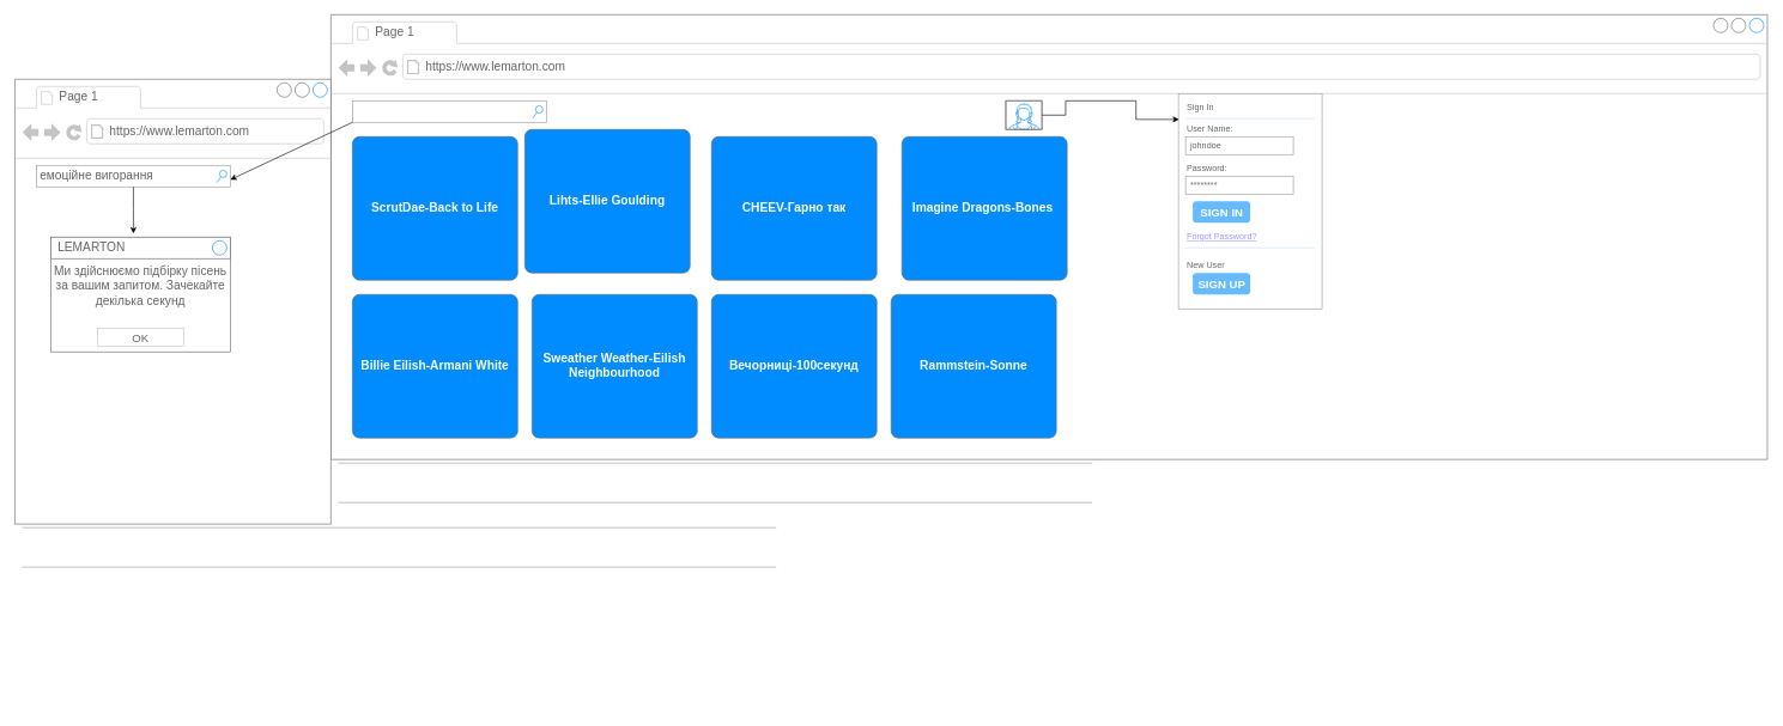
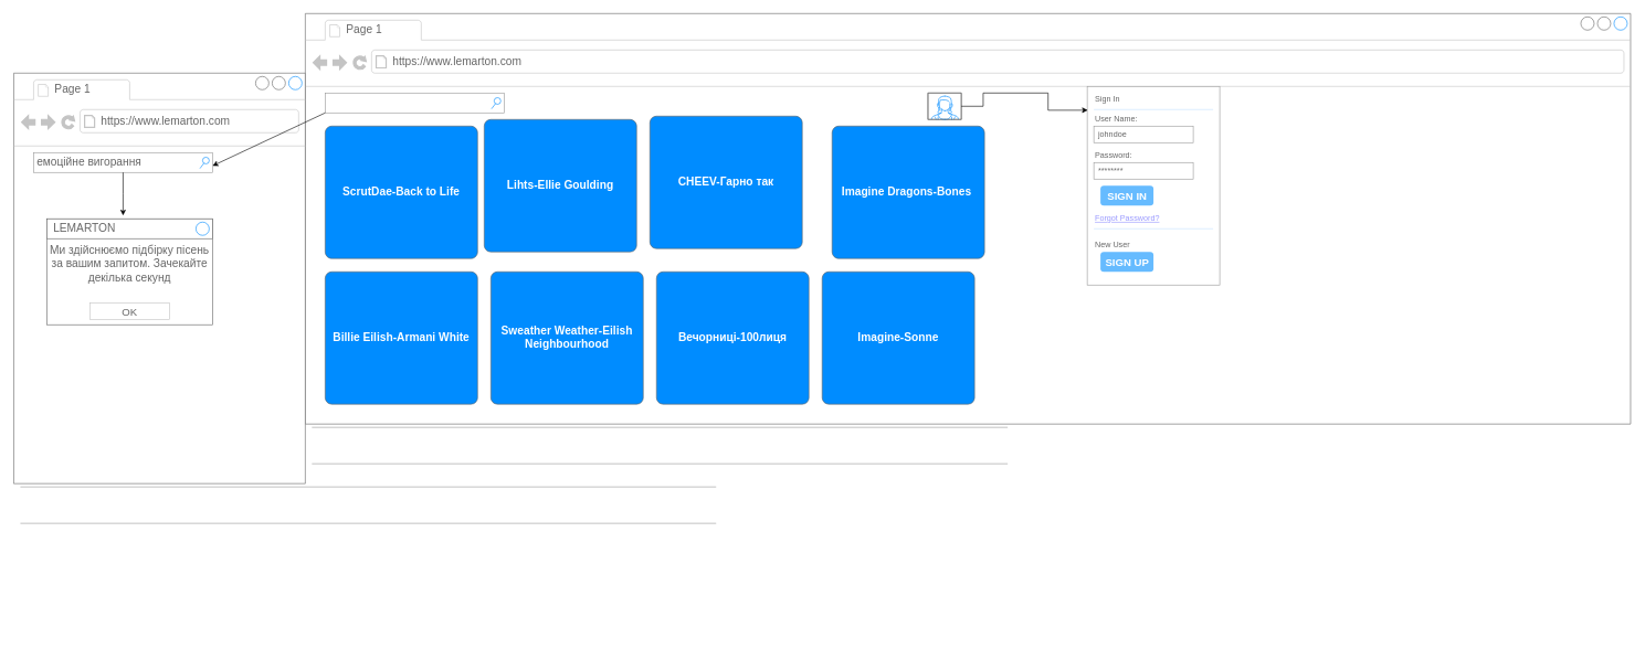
  <mxCell id="0" />
  <mxCell id="1" parent="0" />
  <mxCell id="2" value="+" style="strokeWidth=1;shadow=0;dashed=0;align=center;html=1;shape=mxgraph.mockup.containers.browserWindow;rSize=0;strokeColor=#666666;mainText=,;recursiveResize=0;rounded=0;labelBackgroundColor=none;fontFamily=Verdana;fontSize=12" parent="1" vertex="1"><mxGeometry x="460" y="20" width="2000" height="620" as="geometry" /></mxCell>
  <mxCell id="3" value="Page 1" style="strokeWidth=1;shadow=0;dashed=0;align=center;html=1;shape=mxgraph.mockup.containers.anchor;fontSize=17;fontColor=#666666;align=left;" parent="2" vertex="1"><mxGeometry x="60" y="12" width="110" height="26" as="geometry" /></mxCell>
  <mxCell id="4" value="https://www.lemarton.com" style="strokeWidth=1;shadow=0;dashed=0;align=center;html=1;shape=mxgraph.mockup.containers.anchor;rSize=0;fontSize=17;fontColor=#666666;align=left;" parent="2" vertex="1"><mxGeometry x="130" y="60" width="250" height="26" as="geometry" /></mxCell>
  <mxCell id="5" value="" style="strokeWidth=1;shadow=0;dashed=0;align=center;html=1;shape=mxgraph.mockup.forms.searchBox;strokeColor=#999999;mainText=;strokeColor2=#008cff;fontColor=#666666;fontSize=17;align=left;spacingLeft=3;rounded=0;labelBackgroundColor=none;" parent="2" vertex="1"><mxGeometry x="30" y="120" width="270" height="30" as="geometry" /></mxCell>
  <mxCell id="6" value="" style="verticalLabelPosition=bottom;shadow=0;dashed=0;align=center;html=1;verticalAlign=top;strokeWidth=1;shape=mxgraph.mockup.markup.line;strokeColor=#999999;rounded=0;labelBackgroundColor=none;fillColor=#ffffff;fontFamily=Verdana;fontSize=12;fontColor=#000000;" parent="2" vertex="1"><mxGeometry x="10" y="480" width="1050" height="400" as="geometry" /></mxCell>
  <mxCell id="7" value="" style="verticalLabelPosition=bottom;shadow=0;dashed=0;align=center;html=1;verticalAlign=top;strokeWidth=1;shape=mxgraph.mockup.markup.line;strokeColor=#999999;rounded=0;labelBackgroundColor=none;fillColor=#ffffff;fontFamily=Verdana;fontSize=12;fontColor=#000000;" parent="2" vertex="1"><mxGeometry x="10" y="570" width="1050" height="110" as="geometry" /></mxCell>
  <mxCell id="8" value="ScrutDae-Back to Life" style="strokeWidth=1;shadow=0;dashed=0;align=center;html=1;shape=mxgraph.mockup.buttons.button;strokeColor=#666666;fontColor=#ffffff;mainText=;buttonStyle=round;fontSize=17;fontStyle=1;fillColor=#008cff;whiteSpace=wrap;" vertex="1" parent="2"><mxGeometry x="30" y="170" width="230" height="200" as="geometry" /></mxCell>
  <mxCell id="9" value="Lihts-Ellie Goulding" style="strokeWidth=1;shadow=0;dashed=0;align=center;html=1;shape=mxgraph.mockup.buttons.button;strokeColor=#666666;fontColor=#ffffff;mainText=;buttonStyle=round;fontSize=17;fontStyle=1;fillColor=#008cff;whiteSpace=wrap;" vertex="1" parent="2"><mxGeometry x="270" y="160" width="230" height="200" as="geometry" /></mxCell>
- <mxCell id="10" value="CHEEV-Гарно так" style="strokeWidth=1;shadow=0;dashed=0;align=center;html=1;shape=mxgraph.mockup.buttons.button;strokeColor=#666666;fontColor=#ffffff;mainText=;buttonStyle=round;fontSize=17;fontStyle=1;fillColor=#008cff;whiteSpace=wrap;" vertex="1" parent="2"><mxGeometry x="530" y="170" width="230" height="200" as="geometry" /></mxCell>
+ <mxCell id="10" value="CHEEV-Гарно так" style="strokeWidth=1;shadow=0;dashed=0;align=center;html=1;shape=mxgraph.mockup.buttons.button;strokeColor=#666666;fontColor=#ffffff;mainText=;buttonStyle=round;fontSize=17;fontStyle=1;fillColor=#008cff;whiteSpace=wrap;" vertex="1" parent="2"><mxGeometry x="520" y="155" width="230" height="200" as="geometry" /></mxCell>
  <mxCell id="11" value="Imagine Dragons-Bones&amp;nbsp;" style="strokeWidth=1;shadow=0;dashed=0;align=center;html=1;shape=mxgraph.mockup.buttons.button;strokeColor=#666666;fontColor=#ffffff;mainText=;buttonStyle=round;fontSize=17;fontStyle=1;fillColor=#008cff;whiteSpace=wrap;" vertex="1" parent="2"><mxGeometry x="795" y="170" width="230" height="200" as="geometry" /></mxCell>
  <mxCell id="12" value="Billie Eilish-Armani White" style="strokeWidth=1;shadow=0;dashed=0;align=center;html=1;shape=mxgraph.mockup.buttons.button;strokeColor=#666666;fontColor=#ffffff;mainText=;buttonStyle=round;fontSize=17;fontStyle=1;fillColor=#008cff;whiteSpace=wrap;" vertex="1" parent="2"><mxGeometry x="30" y="390" width="230" height="200" as="geometry" /></mxCell>
  <mxCell id="13" value="Sweather Weather-Eilish Neighbourhood" style="strokeWidth=1;shadow=0;dashed=0;align=center;html=1;shape=mxgraph.mockup.buttons.button;strokeColor=#666666;fontColor=#ffffff;mainText=;buttonStyle=round;fontSize=17;fontStyle=1;fillColor=#008cff;whiteSpace=wrap;" vertex="1" parent="2"><mxGeometry x="280" y="390" width="230" height="200" as="geometry" /></mxCell>
- <mxCell id="14" value="Вечорниці-100секунд" style="strokeWidth=1;shadow=0;dashed=0;align=center;html=1;shape=mxgraph.mockup.buttons.button;strokeColor=#666666;fontColor=#ffffff;mainText=;buttonStyle=round;fontSize=17;fontStyle=1;fillColor=#008cff;whiteSpace=wrap;" vertex="1" parent="2"><mxGeometry x="530" y="390" width="230" height="200" as="geometry" /></mxCell>
- <mxCell id="15" value="Rammstein-Sonne" style="strokeWidth=1;shadow=0;dashed=0;align=center;html=1;shape=mxgraph.mockup.buttons.button;strokeColor=#666666;fontColor=#ffffff;mainText=;buttonStyle=round;fontSize=17;fontStyle=1;fillColor=#008cff;whiteSpace=wrap;" vertex="1" parent="2"><mxGeometry x="780" y="390" width="230" height="200" as="geometry" /></mxCell>
+ <mxCell id="14" value="Вечорниці-100лиця" style="strokeWidth=1;shadow=0;dashed=0;align=center;html=1;shape=mxgraph.mockup.buttons.button;strokeColor=#666666;fontColor=#ffffff;mainText=;buttonStyle=round;fontSize=17;fontStyle=1;fillColor=#008cff;whiteSpace=wrap;" vertex="1" parent="2"><mxGeometry x="530" y="390" width="230" height="200" as="geometry" /></mxCell>
+ <mxCell id="15" value="Imagine-Sonne" style="strokeWidth=1;shadow=0;dashed=0;align=center;html=1;shape=mxgraph.mockup.buttons.button;strokeColor=#666666;fontColor=#ffffff;mainText=;buttonStyle=round;fontSize=17;fontStyle=1;fillColor=#008cff;whiteSpace=wrap;" vertex="1" parent="2"><mxGeometry x="780" y="390" width="230" height="200" as="geometry" /></mxCell>
  <mxCell id="16" value="" style="verticalLabelPosition=bottom;shadow=0;dashed=0;align=center;html=1;verticalAlign=top;strokeWidth=1;shape=mxgraph.mockup.containers.userFemale;strokeColor=#666666;strokeColor2=#008cff;" vertex="1" parent="2"><mxGeometry x="940" y="120" width="50" height="40" as="geometry" /></mxCell>
  <mxCell id="17" value="+" style="strokeWidth=1;shadow=0;dashed=0;align=center;html=1;shape=mxgraph.mockup.containers.browserWindow;rSize=0;strokeColor=#666666;mainText=,;recursiveResize=0;rounded=0;labelBackgroundColor=none;fontFamily=Verdana;fontSize=12" vertex="1" parent="2"><mxGeometry x="-440" y="90" width="440" height="620" as="geometry" /></mxCell>
  <mxCell id="18" value="Page 1" style="strokeWidth=1;shadow=0;dashed=0;align=center;html=1;shape=mxgraph.mockup.containers.anchor;fontSize=17;fontColor=#666666;align=left;" vertex="1" parent="17"><mxGeometry x="60" y="12" width="110" height="26" as="geometry" /></mxCell>
  <mxCell id="19" value="https://www.lemarton.com" style="strokeWidth=1;shadow=0;dashed=0;align=center;html=1;shape=mxgraph.mockup.containers.anchor;rSize=0;fontSize=17;fontColor=#666666;align=left;" vertex="1" parent="17"><mxGeometry x="130" y="60" width="250" height="26" as="geometry" /></mxCell>
  <mxCell id="20" value="емоційне вигорання" style="strokeWidth=1;shadow=0;dashed=0;align=center;html=1;shape=mxgraph.mockup.forms.searchBox;strokeColor=#999999;mainText=;strokeColor2=#008cff;fontColor=#666666;fontSize=17;align=left;spacingLeft=3;rounded=0;labelBackgroundColor=none;" vertex="1" parent="17"><mxGeometry x="30" y="120" width="270" height="30" as="geometry" /></mxCell>
  <mxCell id="21" value="" style="verticalLabelPosition=bottom;shadow=0;dashed=0;align=center;html=1;verticalAlign=top;strokeWidth=1;shape=mxgraph.mockup.markup.line;strokeColor=#999999;rounded=0;labelBackgroundColor=none;fillColor=#ffffff;fontFamily=Verdana;fontSize=12;fontColor=#000000;" vertex="1" parent="17"><mxGeometry x="10" y="480" width="1050" height="400" as="geometry" /></mxCell>
  <mxCell id="22" value="" style="verticalLabelPosition=bottom;shadow=0;dashed=0;align=center;html=1;verticalAlign=top;strokeWidth=1;shape=mxgraph.mockup.markup.line;strokeColor=#999999;rounded=0;labelBackgroundColor=none;fillColor=#ffffff;fontFamily=Verdana;fontSize=12;fontColor=#000000;" vertex="1" parent="17"><mxGeometry x="10" y="570" width="1050" height="110" as="geometry" /></mxCell>
  <mxCell id="23" value="Ми здійснюємо підбірку пісень за вашим запитом. Зачекайте декілька секунд" style="strokeWidth=1;shadow=0;dashed=0;align=center;html=1;shape=mxgraph.mockup.containers.rrect;rSize=0;strokeColor=#666666;fontColor=#666666;fontSize=17;verticalAlign=top;whiteSpace=wrap;fillColor=#ffffff;spacingTop=32;" vertex="1" parent="17"><mxGeometry x="50" y="220" width="250" height="160" as="geometry" /></mxCell>
  <mxCell id="24" value="LEMARTON" style="strokeWidth=1;shadow=0;dashed=0;align=center;html=1;shape=mxgraph.mockup.containers.rrect;rSize=0;fontSize=17;fontColor=#666666;strokeColor=#666666;align=left;spacingLeft=8;fillColor=#ffffff;resizeWidth=1;" vertex="1" parent="23"><mxGeometry width="250" height="30" relative="1" as="geometry" /></mxCell>
  <mxCell id="25" value="" style="shape=ellipse;strokeColor=#008cff;resizable=0;fillColor=none;html=1;" vertex="1" parent="24"><mxGeometry x="1" y="0.5" width="20" height="20" relative="1" as="geometry"><mxPoint x="-25" y="-10" as="offset" /></mxGeometry></mxCell>
  <mxCell id="26" value="OK" style="strokeWidth=1;shadow=0;dashed=0;align=center;html=1;shape=mxgraph.mockup.containers.rrect;rSize=0;fontSize=16;fontColor=#666666;strokeColor=#c4c4c4;resizable=0;whiteSpace=wrap;fillColor=#ffffff;" vertex="1" parent="23"><mxGeometry x="0.5" y="1" width="120" height="25" relative="1" as="geometry"><mxPoint x="-60" y="-33" as="offset" /></mxGeometry></mxCell>
  <mxCell id="27" value="" style="strokeWidth=1;shadow=0;dashed=0;align=center;html=1;shape=mxgraph.mockup.forms.rrect;rSize=0;strokeColor=#999999;fillColor=#ffffff;" vertex="1" parent="2"><mxGeometry x="1180" y="110" width="200" height="300" as="geometry" /></mxCell>
  <mxCell id="28" value="Sign In" style="strokeWidth=1;shadow=0;dashed=0;align=center;html=1;shape=mxgraph.mockup.forms.anchor;fontSize=12;fontColor=#666666;align=left;resizeWidth=1;spacingLeft=0;" vertex="1" parent="27"><mxGeometry width="100" height="20" relative="1" as="geometry"><mxPoint x="10" y="10" as="offset" /></mxGeometry></mxCell>
  <mxCell id="29" value="" style="shape=line;strokeColor=#ddeeff;strokeWidth=2;html=1;resizeWidth=1;" vertex="1" parent="27"><mxGeometry width="180" height="10" relative="1" as="geometry"><mxPoint x="10" y="30" as="offset" /></mxGeometry></mxCell>
  <mxCell id="30" value="User Name:" style="strokeWidth=1;shadow=0;dashed=0;align=center;html=1;shape=mxgraph.mockup.forms.anchor;fontSize=12;fontColor=#666666;align=left;resizeWidth=1;spacingLeft=0;" vertex="1" parent="27"><mxGeometry width="100" height="20" relative="1" as="geometry"><mxPoint x="10" y="40" as="offset" /></mxGeometry></mxCell>
  <mxCell id="31" value="johndoe" style="strokeWidth=1;shadow=0;dashed=0;align=center;html=1;shape=mxgraph.mockup.forms.rrect;rSize=0;strokeColor=#999999;fontColor=#666666;align=left;spacingLeft=5;resizeWidth=1;" vertex="1" parent="27"><mxGeometry width="150" height="25" relative="1" as="geometry"><mxPoint x="10" y="60" as="offset" /></mxGeometry></mxCell>
  <mxCell id="32" value="Password:" style="strokeWidth=1;shadow=0;dashed=0;align=center;html=1;shape=mxgraph.mockup.forms.anchor;fontSize=12;fontColor=#666666;align=left;resizeWidth=1;spacingLeft=0;" vertex="1" parent="27"><mxGeometry width="100" height="20" relative="1" as="geometry"><mxPoint x="10" y="95" as="offset" /></mxGeometry></mxCell>
  <mxCell id="33" value="********" style="strokeWidth=1;shadow=0;dashed=0;align=center;html=1;shape=mxgraph.mockup.forms.rrect;rSize=0;strokeColor=#999999;fontColor=#666666;align=left;spacingLeft=5;resizeWidth=1;" vertex="1" parent="27"><mxGeometry width="150" height="25" relative="1" as="geometry"><mxPoint x="10" y="115" as="offset" /></mxGeometry></mxCell>
  <mxCell id="34" value="SIGN IN" style="strokeWidth=1;shadow=0;dashed=0;align=center;html=1;shape=mxgraph.mockup.forms.rrect;rSize=5;strokeColor=none;fontColor=#ffffff;fillColor=#66bbff;fontSize=16;fontStyle=1;" vertex="1" parent="27"><mxGeometry y="1" width="80" height="30" relative="1" as="geometry"><mxPoint x="20" y="-150" as="offset" /></mxGeometry></mxCell>
  <mxCell id="35" value="Forgot Password?" style="strokeWidth=1;shadow=0;dashed=0;align=center;html=1;shape=mxgraph.mockup.forms.anchor;fontSize=12;fontColor=#9999ff;align=left;spacingLeft=0;fontStyle=4;resizeWidth=1;" vertex="1" parent="27"><mxGeometry y="1" width="150" height="20" relative="1" as="geometry"><mxPoint x="10" y="-110" as="offset" /></mxGeometry></mxCell>
  <mxCell id="36" value="" style="shape=line;strokeColor=#ddeeff;strokeWidth=2;html=1;resizeWidth=1;" vertex="1" parent="27"><mxGeometry y="1" width="180" height="10" relative="1" as="geometry"><mxPoint x="10" y="-90" as="offset" /></mxGeometry></mxCell>
  <mxCell id="37" value="New User" style="strokeWidth=1;shadow=0;dashed=0;align=center;html=1;shape=mxgraph.mockup.forms.anchor;fontSize=12;fontColor=#666666;align=left;spacingLeft=0;resizeWidth=1;" vertex="1" parent="27"><mxGeometry y="1" width="150" height="20" relative="1" as="geometry"><mxPoint x="10" y="-70" as="offset" /></mxGeometry></mxCell>
  <mxCell id="38" value="SIGN UP" style="strokeWidth=1;shadow=0;dashed=0;align=center;html=1;shape=mxgraph.mockup.forms.rrect;rSize=5;strokeColor=none;fontColor=#ffffff;fillColor=#66bbff;fontSize=16;fontStyle=1;" vertex="1" parent="27"><mxGeometry y="1" width="80" height="30" relative="1" as="geometry"><mxPoint x="20" y="-50" as="offset" /></mxGeometry></mxCell>
  <mxCell id="39" value="" style="edgeStyle=orthogonalEdgeStyle;rounded=0;orthogonalLoop=1;jettySize=auto;html=1;entryX=0.004;entryY=0.12;entryDx=0;entryDy=0;entryPerimeter=0;" edge="1" parent="2" source="16" target="27"><mxGeometry relative="1" as="geometry"><mxPoint x="1055" y="120" as="targetPoint" /><Array as="points"><mxPoint x="1023" y="140" /><mxPoint x="1023" y="120" /><mxPoint x="1121" y="120" /></Array></mxGeometry></mxCell>
  <mxCell id="40" value="" style="endArrow=classic;html=1;rounded=0;entryX=1;entryY=0.667;entryDx=0;entryDy=0;entryPerimeter=0;" edge="1" parent="2" target="20"><mxGeometry width="50" height="50" relative="1" as="geometry"><mxPoint x="30" y="150" as="sourcePoint" /><mxPoint x="80" y="100" as="targetPoint" /></mxGeometry></mxCell>
  <mxCell id="41" value="" style="edgeStyle=orthogonalEdgeStyle;rounded=0;orthogonalLoop=1;jettySize=auto;html=1;" edge="1" parent="1" source="20"><mxGeometry relative="1" as="geometry"><mxPoint x="185" y="325" as="targetPoint" /></mxGeometry></mxCell>
